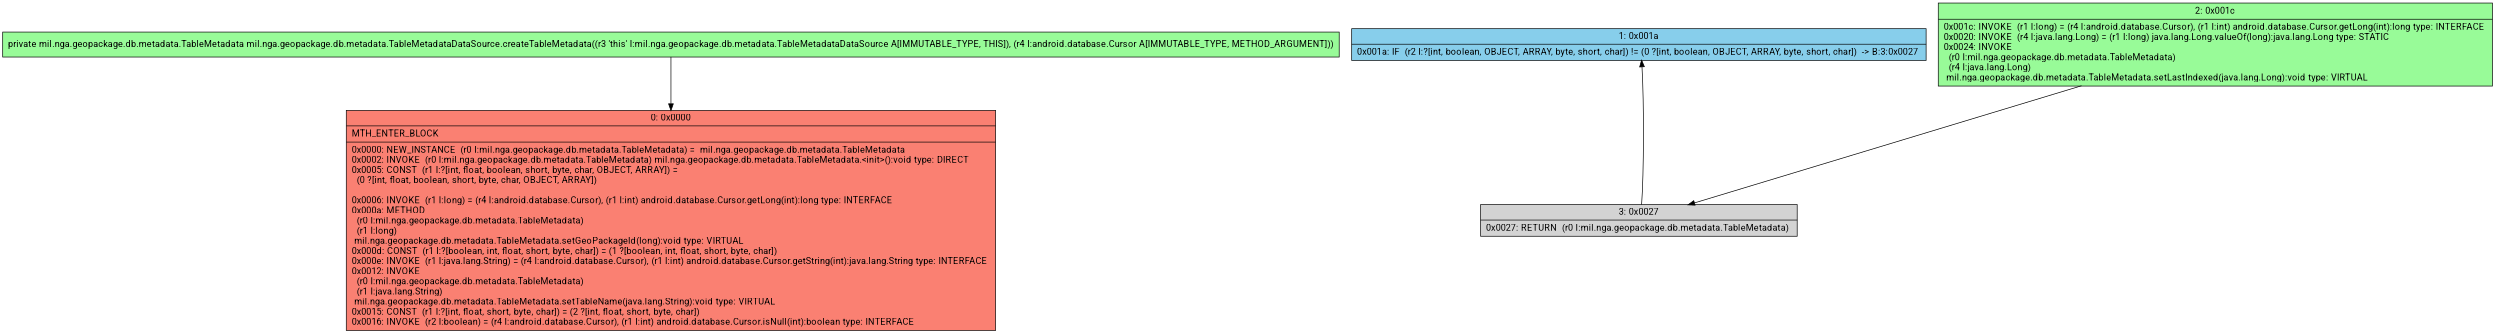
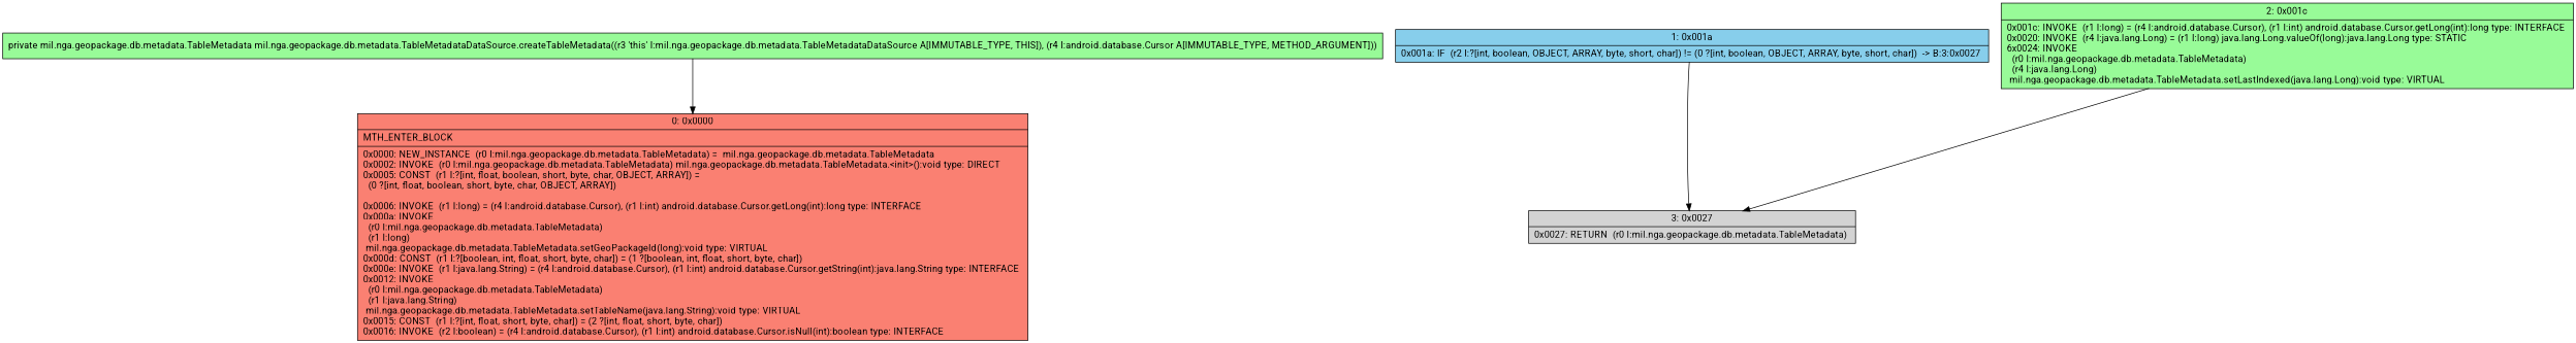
  digraph {
    fontname=Roboto
    node [fillcolor=palegreen fontname=Roboto shape=record style=filled]
    edge [fontname=Roboto]
-   n1 [fillcolor=salmon label="{0\:\ 0x0000|MTH_ENTER_BLOCK\l|0x0000: NEW_INSTANCE  (r0 I:mil.nga.geopackage.db.metadata.TableMetadata) =  mil.nga.geopackage.db.metadata.TableMetadata \l0x0002: INVOKE  (r0 I:mil.nga.geopackage.db.metadata.TableMetadata) mil.nga.geopackage.db.metadata.TableMetadata.\<init\>():void type: DIRECT \l0x0005: CONST  (r1 I:?[int, float, boolean, short, byte, char, OBJECT, ARRAY]) = \l  (0 ?[int, float, boolean, short, byte, char, OBJECT, ARRAY])\l \l0x0006: INVOKE  (r1 I:long) = (r4 I:android.database.Cursor), (r1 I:int) android.database.Cursor.getLong(int):long type: INTERFACE \l0x000a: METHOD  \l  (r0 I:mil.nga.geopackage.db.metadata.TableMetadata)\l  (r1 I:long)\l mil.nga.geopackage.db.metadata.TableMetadata.setGeoPackageId(long):void type: VIRTUAL \l0x000d: CONST  (r1 I:?[boolean, int, float, short, byte, char]) = (1 ?[boolean, int, float, short, byte, char]) \l0x000e: INVOKE  (r1 I:java.lang.String) = (r4 I:android.database.Cursor), (r1 I:int) android.database.Cursor.getString(int):java.lang.String type: INTERFACE \l0x0012: INVOKE  \l  (r0 I:mil.nga.geopackage.db.metadata.TableMetadata)\l  (r1 I:java.lang.String)\l mil.nga.geopackage.db.metadata.TableMetadata.setTableName(java.lang.String):void type: VIRTUAL \l0x0015: CONST  (r1 I:?[int, float, short, byte, char]) = (2 ?[int, float, short, byte, char]) \l0x0016: INVOKE  (r2 I:boolean) = (r4 I:android.database.Cursor), (r1 I:int) android.database.Cursor.isNull(int):boolean type: INTERFACE \l}"]
+   n1 [fillcolor=salmon label="{0\:\ 0x0000|MTH_ENTER_BLOCK\l|0x0000: NEW_INSTANCE  (r0 I:mil.nga.geopackage.db.metadata.TableMetadata) =  mil.nga.geopackage.db.metadata.TableMetadata \l0x0002: INVOKE  (r0 I:mil.nga.geopackage.db.metadata.TableMetadata) mil.nga.geopackage.db.metadata.TableMetadata.\<init\>():void type: DIRECT \l0x0005: CONST  (r1 I:?[int, float, boolean, short, byte, char, OBJECT, ARRAY]) = \l  (0 ?[int, float, boolean, short, byte, char, OBJECT, ARRAY])\l \l0x0006: INVOKE  (r1 I:long) = (r4 I:android.database.Cursor), (r1 I:int) android.database.Cursor.getLong(int):long type: INTERFACE \l0x000a: INVOKE  \l  (r0 I:mil.nga.geopackage.db.metadata.TableMetadata)\l  (r1 I:long)\l mil.nga.geopackage.db.metadata.TableMetadata.setGeoPackageId(long):void type: VIRTUAL \l0x000d: CONST  (r1 I:?[boolean, int, float, short, byte, char]) = (1 ?[boolean, int, float, short, byte, char]) \l0x000e: INVOKE  (r1 I:java.lang.String) = (r4 I:android.database.Cursor), (r1 I:int) android.database.Cursor.getString(int):java.lang.String type: INTERFACE \l0x0012: INVOKE  \l  (r0 I:mil.nga.geopackage.db.metadata.TableMetadata)\l  (r1 I:java.lang.String)\l mil.nga.geopackage.db.metadata.TableMetadata.setTableName(java.lang.String):void type: VIRTUAL \l0x0015: CONST  (r1 I:?[int, float, short, byte, char]) = (2 ?[int, float, short, byte, char]) \l0x0016: INVOKE  (r2 I:boolean) = (r4 I:android.database.Cursor), (r1 I:int) android.database.Cursor.isNull(int):boolean type: INTERFACE \l}"]
    n2 [fillcolor=skyblue label="{1\:\ 0x001a|0x001a: IF  (r2 I:?[int, boolean, OBJECT, ARRAY, byte, short, char]) != (0 ?[int, boolean, OBJECT, ARRAY, byte, short, char])  \-\> B:3:0x0027 \l}"]
    n3 [fillcolor=lightgrey label="{3\:\ 0x0027|0x0027: RETURN  (r0 I:mil.nga.geopackage.db.metadata.TableMetadata) \l}"]
-   n4 [label="{2\:\ 0x001c|0x001c: INVOKE  (r1 I:long) = (r4 I:android.database.Cursor), (r1 I:int) android.database.Cursor.getLong(int):long type: INTERFACE \l0x0020: INVOKE  (r4 I:java.lang.Long) = (r1 I:long) java.lang.Long.valueOf(long):java.lang.Long type: STATIC \l0x0024: INVOKE  \l  (r0 I:mil.nga.geopackage.db.metadata.TableMetadata)\l  (r4 I:java.lang.Long)\l mil.nga.geopackage.db.metadata.TableMetadata.setLastIndexed(java.lang.Long):void type: VIRTUAL \l}"]
+   n4 [label="{2\:\ 0x001c|0x001c: INVOKE  (r1 I:long) = (r4 I:android.database.Cursor), (r1 I:int) android.database.Cursor.getLong(int):long type: INTERFACE \l0x0020: INVOKE  (r4 I:java.lang.Long) = (r1 I:long) java.lang.Long.valueOf(long):java.lang.Long type: STATIC \l6x0024: INVOKE  \l  (r0 I:mil.nga.geopackage.db.metadata.TableMetadata)\l  (r4 I:java.lang.Long)\l mil.nga.geopackage.db.metadata.TableMetadata.setLastIndexed(java.lang.Long):void type: VIRTUAL \l}"]
    n5 [label="{private mil.nga.geopackage.db.metadata.TableMetadata mil.nga.geopackage.db.metadata.TableMetadataDataSource.createTableMetadata((r3 'this' I:mil.nga.geopackage.db.metadata.TableMetadataDataSource A[IMMUTABLE_TYPE, THIS]), (r4 I:android.database.Cursor A[IMMUTABLE_TYPE, METHOD_ARGUMENT])) }"]
-   n3 -> n2
+   n2 -> n3
    n4 -> n3
    n5 -> n1
  }
